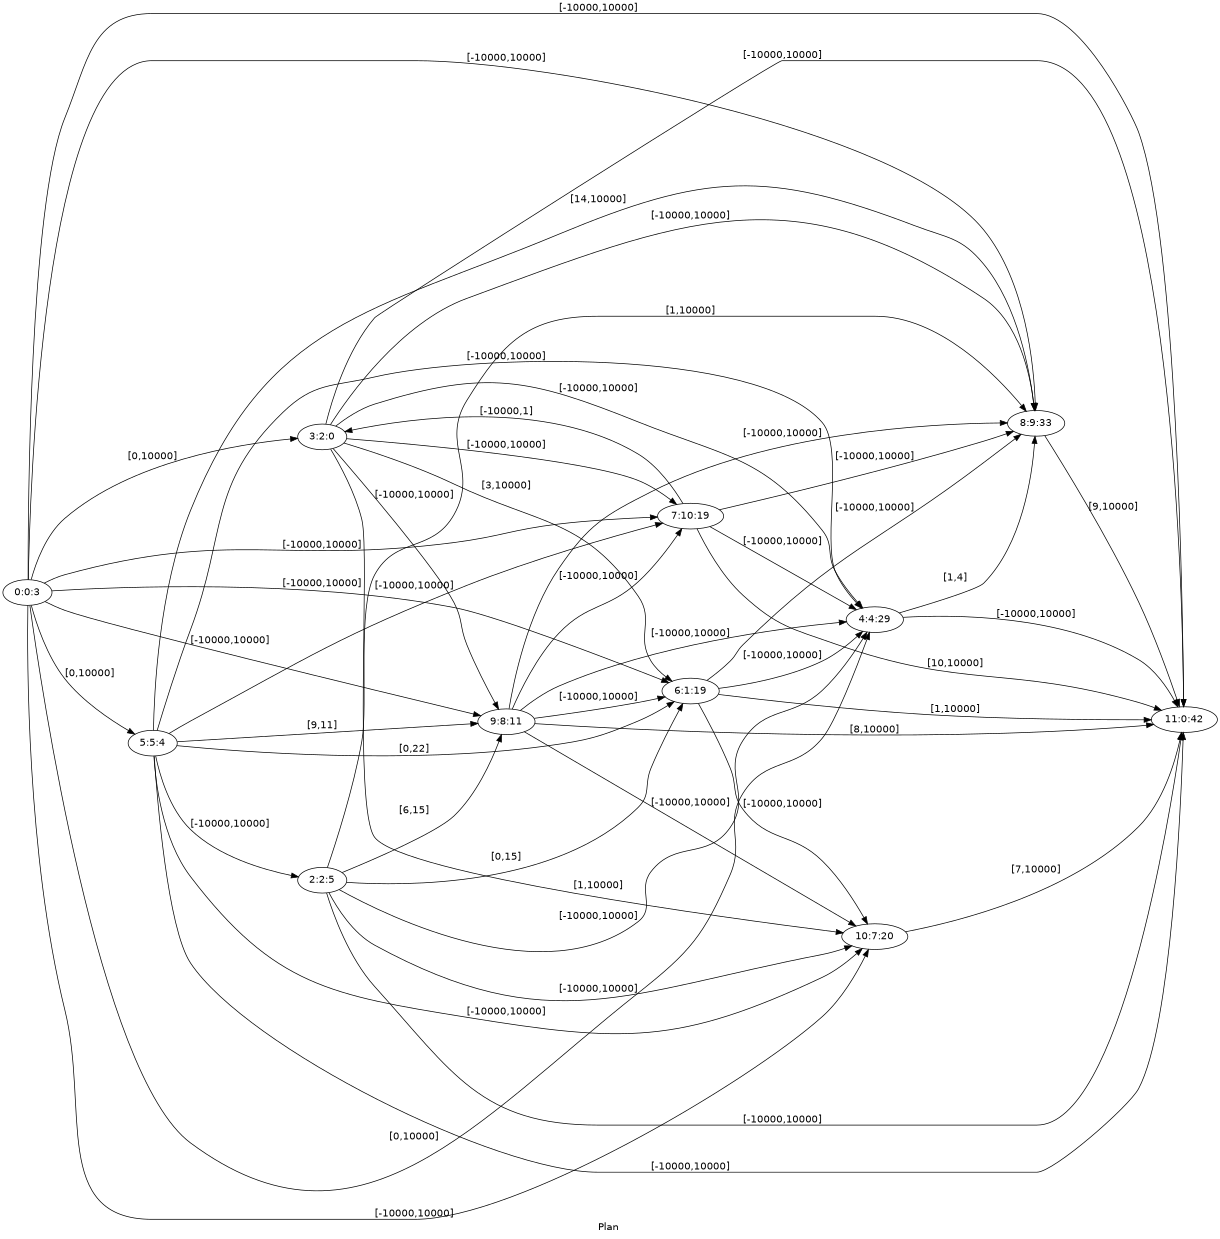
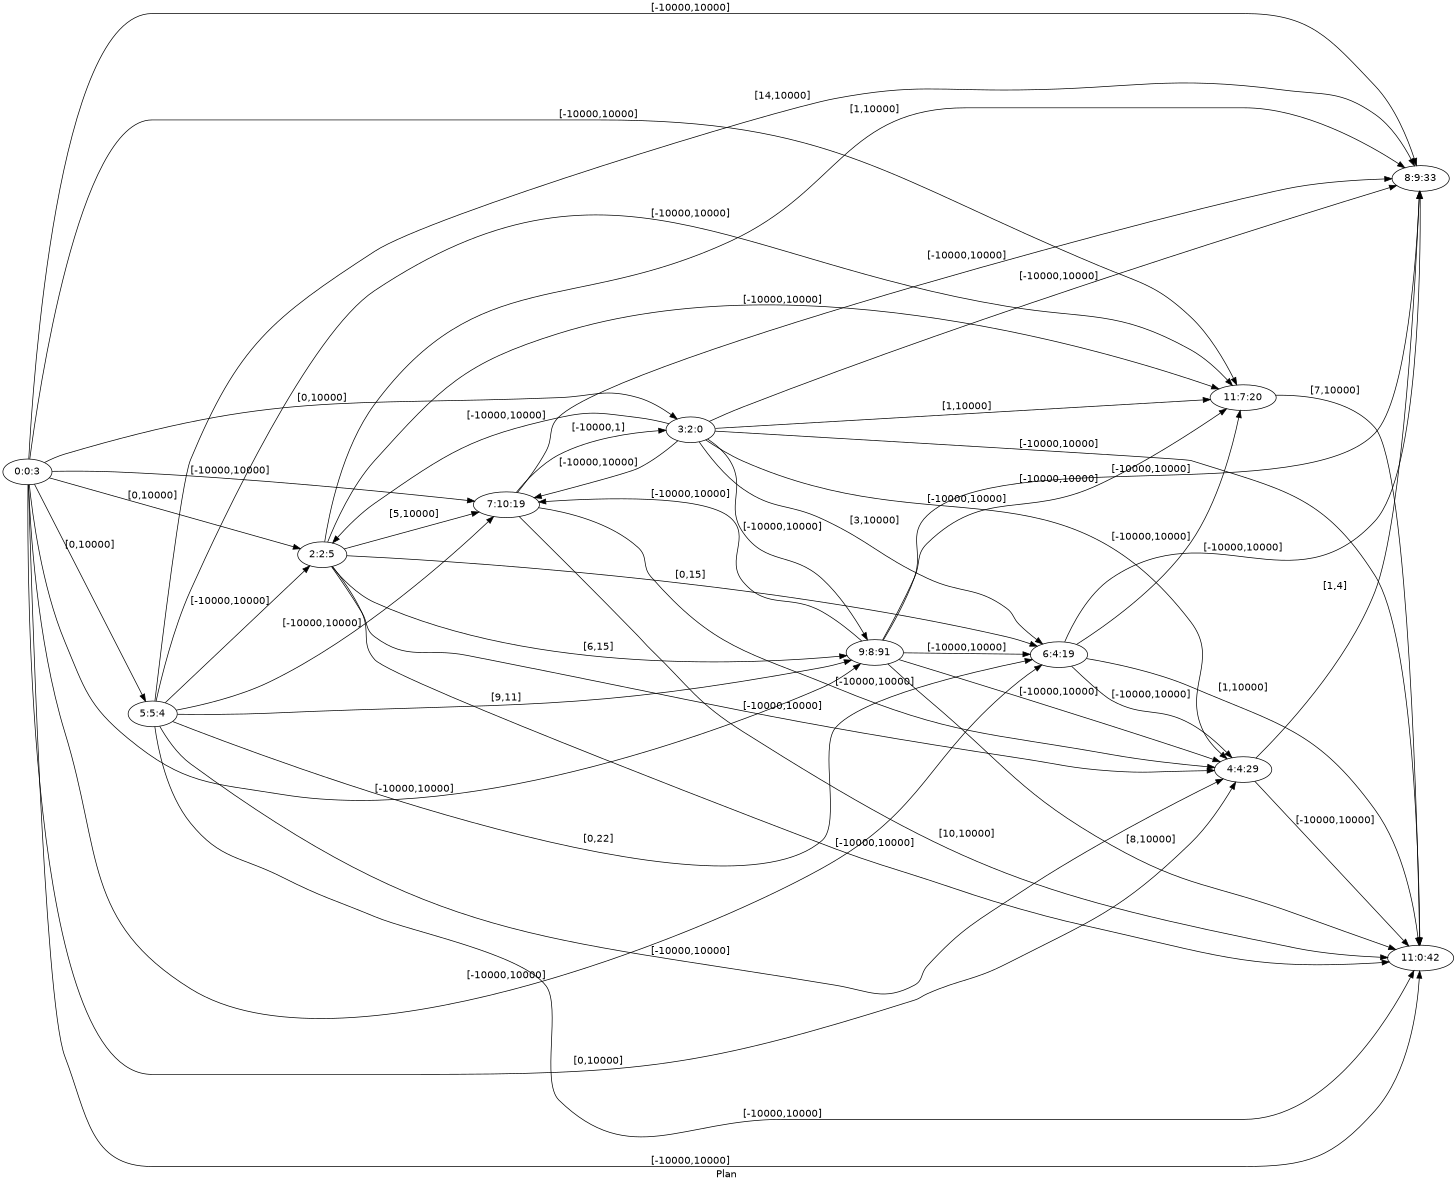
  digraph {
    fldt=0.800144
    fontname="DejaVu Sans"
    label="Plan "
    nodesep=.45
    rankdir=LR
    node [fontname="DejaVu Sans"]
    edge [fontname="DejaVu Sans"]
    n1 [label="0:0:3"]
    "2:2:5"
    "3:2:0"
    "4:4:29"
    n5 [label="5:5:4"]
-   "6:1:19"
+   "6:1:19" [label="6:4:19"]
    "7:10:19"
    "8:9:33"
-   "9:8:11"
-   "10:7:20"
+   "9:8:11" [label="9:8:91"]
+   "10:7:20" [label="11:7:20"]
    "11:0:42"
+   n1 -> "2:2:5" [label="[0,10000]"]
    n1 -> "3:2:0" [label="[0,10000]"]
    n1 -> "4:4:29" [label="[0,10000]"]
    n1 -> n5 [label="[0,10000]"]
    n1 -> "6:1:19" [label="[-10000,10000]"]
    n1 -> "7:10:19" [label="[-10000,10000]"]
    n1 -> "8:9:33" [label="[-10000,10000]"]
    n1 -> "9:8:11" [label="[-10000,10000]"]
    n1 -> "10:7:20" [label="[-10000,10000]"]
    n1 -> "11:0:42" [label="[-10000,10000]"]
    "2:2:5" -> "4:4:29" [label="[-10000,10000]"]
    "2:2:5" -> "6:1:19" [label="[0,15]"]
+   "2:2:5" -> "7:10:19" [label="[5,10000]"]
    "2:2:5" -> "8:9:33" [label="[1,10000]"]
    "2:2:5" -> "9:8:11" [label="[6,15]"]
    "2:2:5" -> "10:7:20" [label="[-10000,10000]"]
    "2:2:5" -> "11:0:42" [label="[-10000,10000]"]
+   "3:2:0" -> "2:2:5" [label="[-10000,10000]"]
    "3:2:0" -> "4:4:29" [label="[-10000,10000]"]
    "3:2:0" -> "6:1:19" [label="[3,10000]"]
    "3:2:0" -> "7:10:19" [label="[-10000,10000]"]
    "3:2:0" -> "8:9:33" [label="[-10000,10000]"]
    "3:2:0" -> "9:8:11" [label="[-10000,10000]"]
    "3:2:0" -> "10:7:20" [label="[1,10000]"]
    "3:2:0" -> "11:0:42" [label="[-10000,10000]"]
    "4:4:29" -> "8:9:33" [label="[1,4]"]
    "4:4:29" -> "11:0:42" [label="[-10000,10000]"]
    n5 -> "2:2:5" [label="[-10000,10000]"]
    n5 -> "4:4:29" [label="[-10000,10000]"]
    n5 -> "6:1:19" [label="[0,22]"]
    n5 -> "7:10:19" [label="[-10000,10000]"]
    n5 -> "8:9:33" [label="[14,10000]"]
    n5 -> "9:8:11" [label="[9,11]"]
    n5 -> "10:7:20" [label="[-10000,10000]"]
    n5 -> "11:0:42" [label="[-10000,10000]"]
    "6:1:19" -> "4:4:29" [label="[-10000,10000]"]
    "6:1:19" -> "8:9:33" [label="[-10000,10000]"]
    "6:1:19" -> "10:7:20" [label="[-10000,10000]"]
    "6:1:19" -> "11:0:42" [label="[1,10000]"]
    "7:10:19" -> "3:2:0" [label="[-10000,1]"]
    "7:10:19" -> "4:4:29" [label="[-10000,10000]"]
    "7:10:19" -> "8:9:33" [label="[-10000,10000]"]
    "7:10:19" -> "11:0:42" [label="[10,10000]"]
-   "8:9:33" -> "11:0:42" [label="[9,10000]"]
    "9:8:11" -> "4:4:29" [label="[-10000,10000]"]
    "9:8:11" -> "6:1:19" [label="[-10000,10000]"]
    "9:8:11" -> "7:10:19" [label="[-10000,10000]"]
    "9:8:11" -> "8:9:33" [label="[-10000,10000]"]
    "9:8:11" -> "10:7:20" [label="[-10000,10000]"]
    "9:8:11" -> "11:0:42" [label="[8,10000]"]
    "10:7:20" -> "11:0:42" [label="[7,10000]"]
  }
